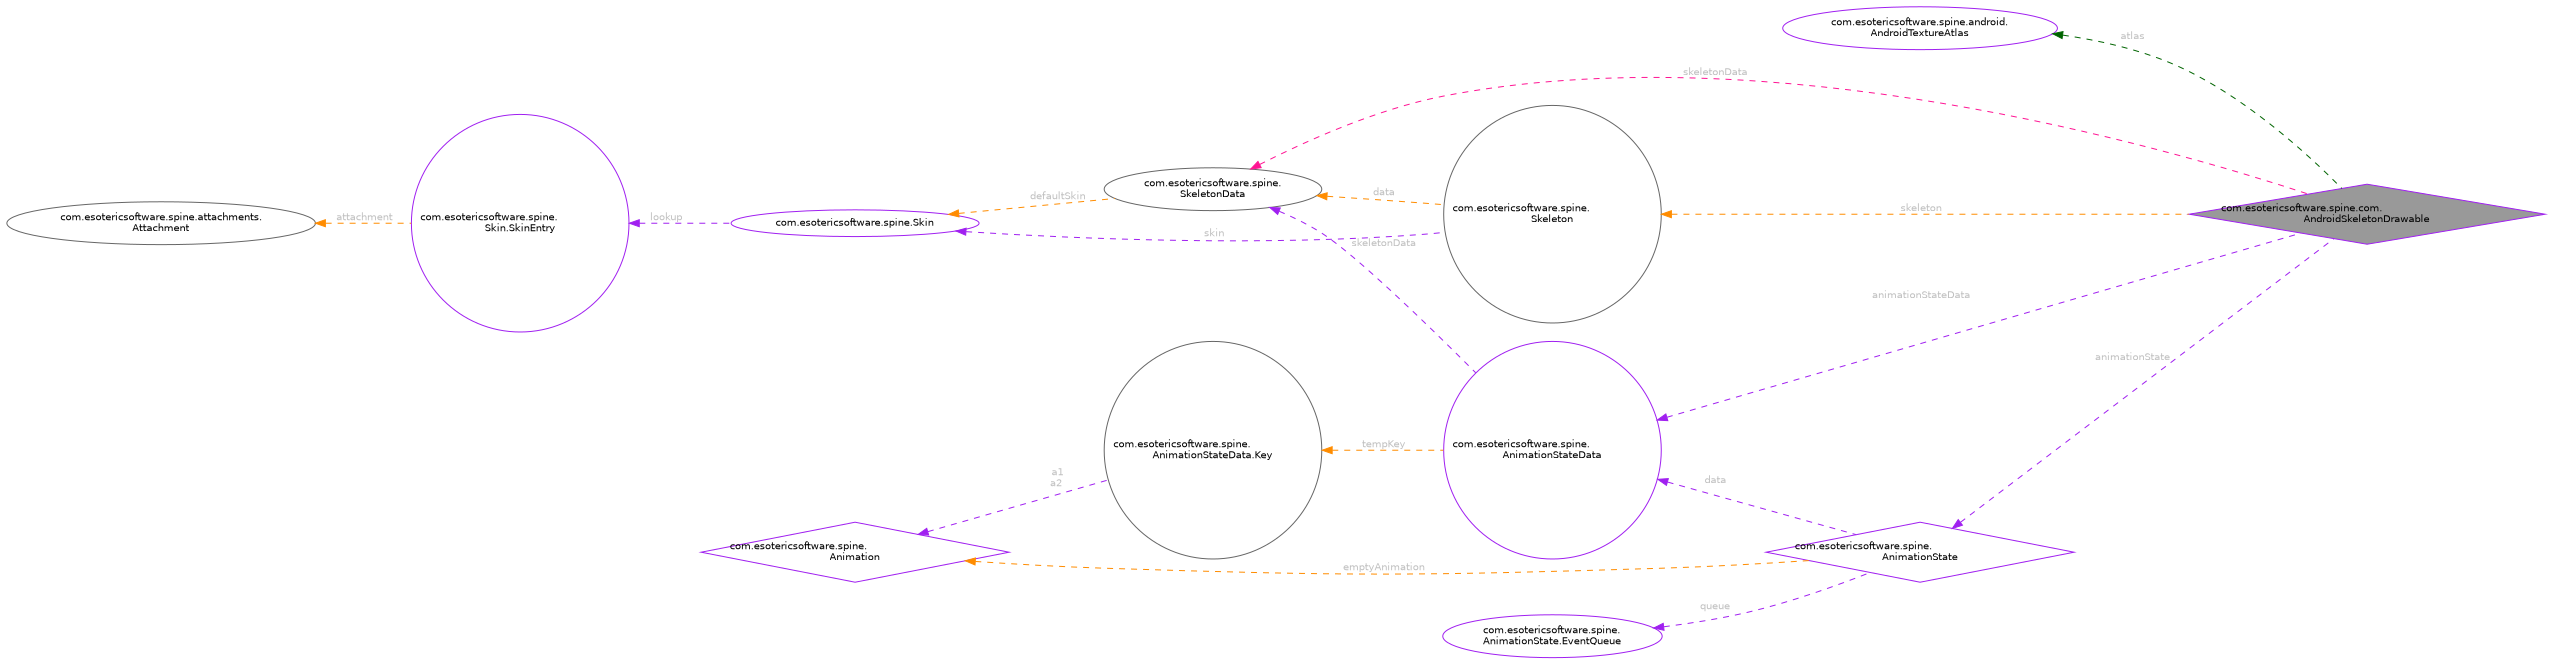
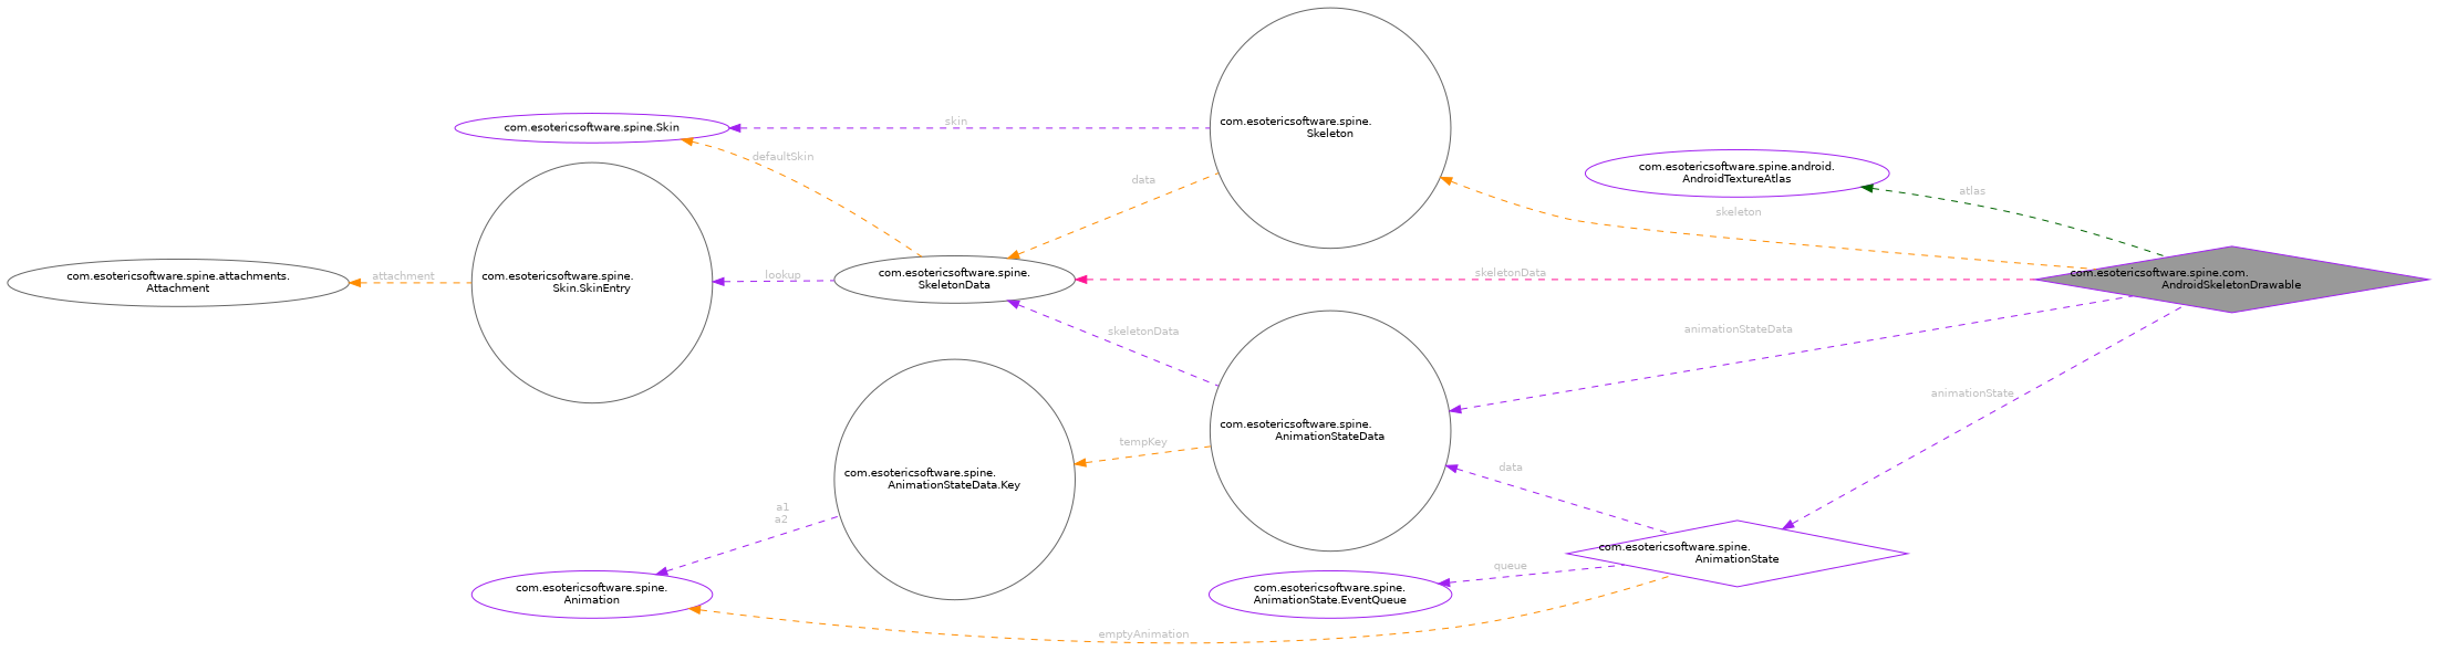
  digraph {
    rankdir=LR
    node [color=purple fillcolor=white fontname=Helvetica fontsize=10 shape=ellipse style=filled]
    edge [color=purple dir=back fontcolor=grey fontname=Helvetica fontsize=10 labelfontname=Helvetica labelfontsize=10 style=dashed]
    n1 [fillcolor=grey60 fontcolor=black height=0.2 label="com.esotericsoftware.spine.com.\lAndroidSkeletonDrawable" shape=diamond width=0.4]
    n2 [height=0.2 label="com.esotericsoftware.spine.android.\lAndroidTextureAtlas" width=0.4]
    n3 [color=gray40 height=0.2 label="com.esotericsoftware.spine.\lSkeletonData" width=0.4]
    n4 [color=gray40 height=0.2 label="com.esotericsoftware.spine.\lSkeleton" shape=circle width=0.4]
-   n5 [height=0.2 label="com.esotericsoftware.spine.\lAnimationStateData" shape=circle width=0.4]
+   n5 [color=gray40 height=0.2 label="com.esotericsoftware.spine.\lAnimationStateData" shape=circle width=0.4]
    n6 [height=0.2 label="com.esotericsoftware.spine.\lAnimationState" shape=diamond width=0.4]
    n7 [height=0.2 label="com.esotericsoftware.spine.Skin" width=0.4]
-   n8 [height=0.2 label="com.esotericsoftware.spine.\lSkin.SkinEntry" shape=circle width=0.4]
+   n8 [color=gray40 height=0.2 label="com.esotericsoftware.spine.\lSkin.SkinEntry" shape=circle width=0.4]
    n9 [color=gray40 height=0.2 label="com.esotericsoftware.spine.attachments.\lAttachment" width=0.4]
    n10 [color=gray40 height=0.2 label="com.esotericsoftware.spine.\lAnimationStateData.Key" shape=circle width=0.4]
-   n11 [height=0.2 label="com.esotericsoftware.spine.\lAnimation" shape=diamond width=0.4]
+   n11 [height=0.2 label="com.esotericsoftware.spine.\lAnimation" width=0.4]
    n12 [height=0.2 label="com.esotericsoftware.spine.\lAnimationState.EventQueue" width=0.4]
    n2 -> n1 [color=darkgreen label=" atlas"]
    n3 -> n1 [color=deeppink label=" skeletonData"]
    n3 -> n4 [color=darkorange label=" data"]
    n3 -> n5 [label=" skeletonData"]
    n4 -> n1 [color=darkorange label=" skeleton"]
    n5 -> n1 [label=" animationStateData"]
    n5 -> n6 [label=" data"]
    n6 -> n1 [label=" animationState"]
    n7 -> n3 [color=darkorange label=" defaultSkin"]
    n7 -> n4 [label=" skin"]
-   n8 -> n7 [label=" lookup"]
+   n8 -> n3 [label=" lookup"]
    n9 -> n8 [color=darkorange label=" attachment"]
    n10 -> n5 [color=darkorange label=" tempKey"]
    n11 -> n6 [color=darkorange label=" emptyAnimation"]
    n11 -> n10 [label=" a1\na2"]
    n12 -> n6 [label=" queue"]
  }
